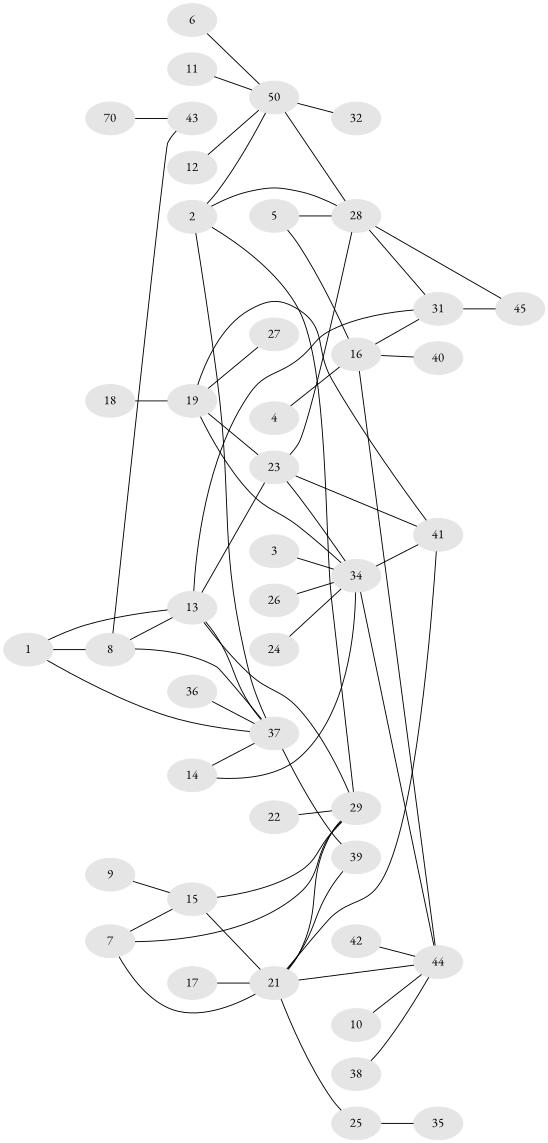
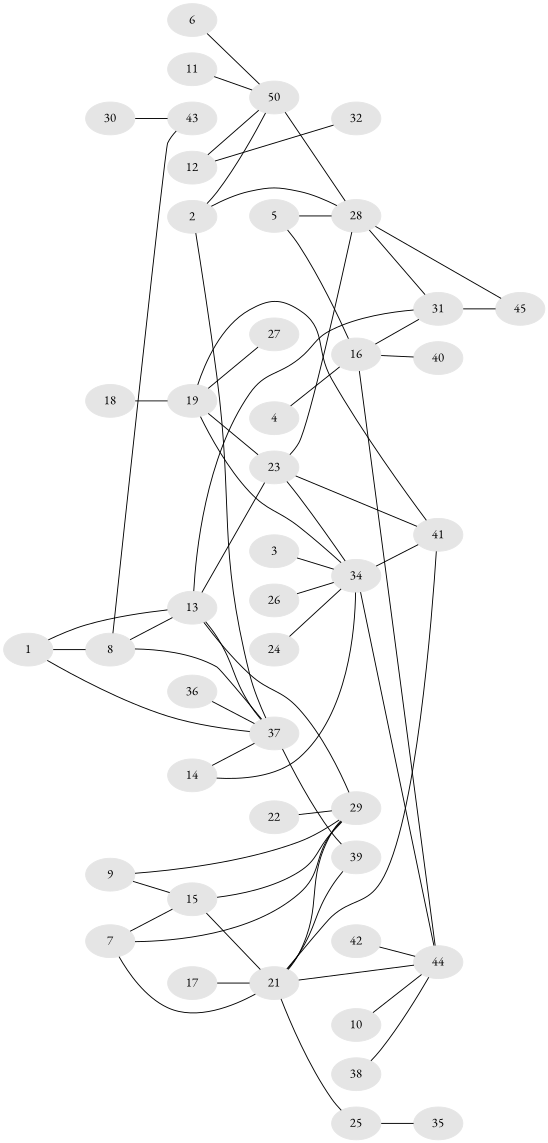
  graph {
    fontname="EB Garamond"
    rankdir=LR
    node [color=gray90 fontname="EB Garamond" style=filled]
    edge [fontname="EB Garamond" weight=1.0]
    1
    8
    13
    37
    43
    29
    23
    31
    39
    2
    n11 [label=50]
    28
    32
    45
    3
    34
    44
    41
    4
    16
    40
    5
    6
    7
    15
    21
    25
    9
    10
    11
    12
    14
    17
    18
    19
    27
    35
    22
    24
    26
-   30 [label=70]
+   30
    36
    38
    42
    1 -- 8
    1 -- 13
    1 -- 37
    8 -- 13
    8 -- 37
    8 -- 43
    13 -- 37
    13 -- 29
    13 -- 23
    13 -- 31
    37 -- 39
    23 -- 28
    23 -- 34
    23 -- 41
    31 -- 45 [weight=2.0]
    2 -- 37
-   2 -- 29
+   9 -- 29
    2 -- n11 [weight=2.0]
    2 -- 28
    n11 -- 28 [weight=2.0]
-   n11 -- 32
+   12 -- 32
    28 -- 31
    28 -- 45
    3 -- 34
    34 -- 44
    34 -- 41
    4 -- 16
    16 -- 31 [weight=2.0]
    16 -- 44
    16 -- 40
    5 -- 28
    5 -- 16
    6 -- n11
    7 -- 29
    7 -- 15
    7 -- 21
    15 -- 29
    15 -- 21
    21 -- 29
    21 -- 39
    21 -- 44
    21 -- 41
    21 -- 25
    25 -- 35
    9 -- 15
    10 -- 44
    11 -- n11
    12 -- n11
    14 -- 37
    14 -- 34
    17 -- 21
    18 -- 19
    19 -- 23
    19 -- 34
    19 -- 41
    19 -- 27
    22 -- 29
    24 -- 34
    26 -- 34
    30 -- 43
    36 -- 37
    38 -- 44
    42 -- 44
  }
